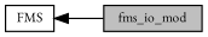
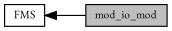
  digraph {
    rankdir=LR
    fontname="EB Garamond"
    node [color=black fontname="EB Garamond" fontsize=10 shape=box style=filled]
-   n1 [fillcolor=grey75 fontcolor=black height=0.2 label=fms_io_mod width=0.4]
+   n1 [fillcolor=grey75 fontcolor=black height=0.2 label=mod_io_mod width=0.4]
    n2 [fillcolor=white height=0.2 label=FMS width=0.4]
    n2 -> n1 [dir=back fontname="EB Garamond" fontsize=10 labelfontname=Helvetica labelfontsize=10 shape=plaintext style=solid]
  }
